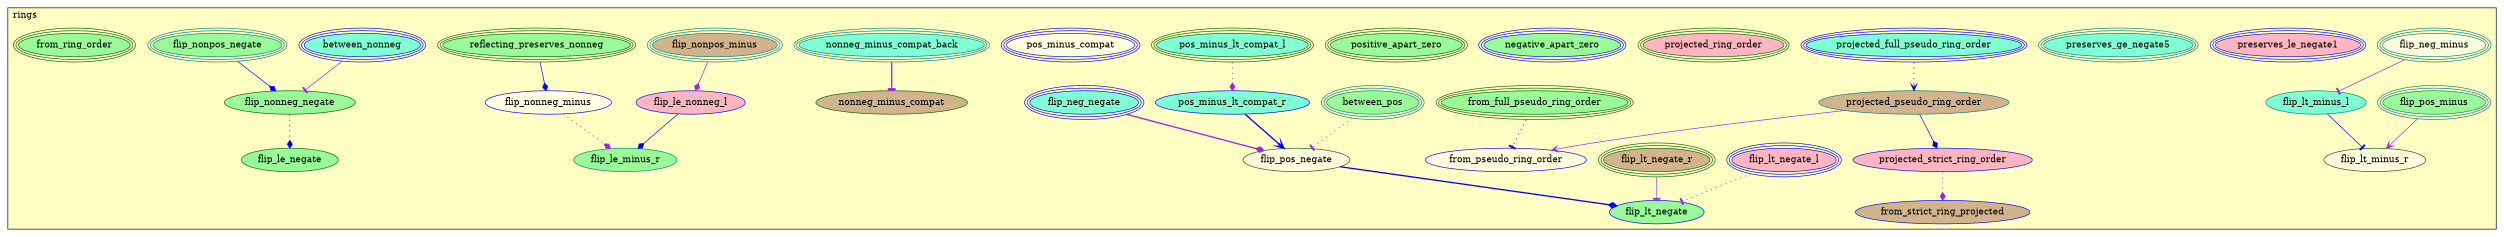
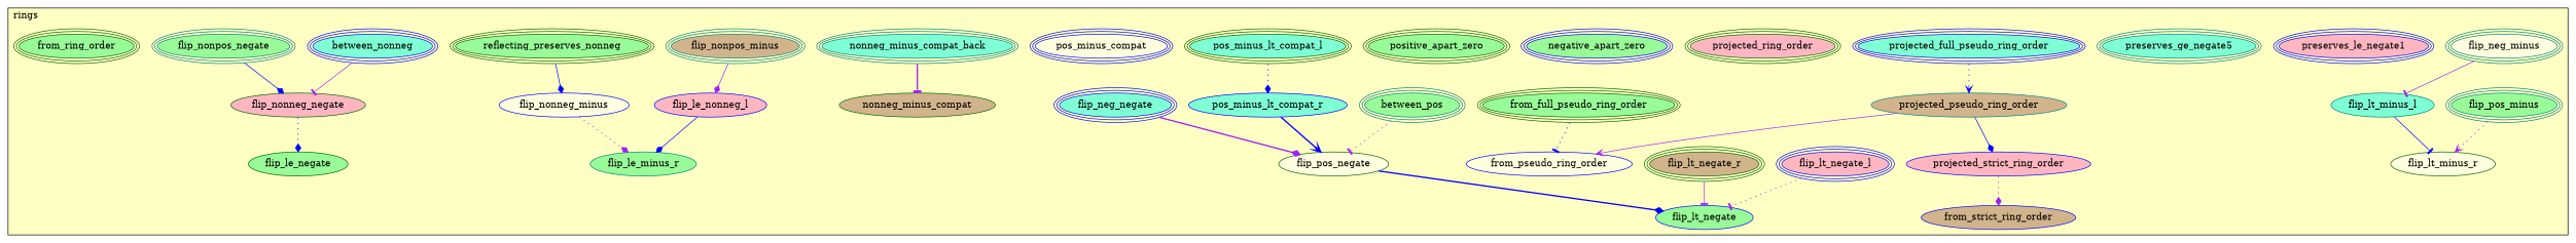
  digraph {
    node [color=blue fillcolor=palegreen peripheries=3 style=filled]
    edge [arrowhead=diamond color=purple style=solid]
    n1 [fillcolor=aquamarine label=projected_full_pseudo_ring_order]
    n2 [color=teal fillcolor=tan label=projected_pseudo_ring_order peripheries=""]
    n3 [fillcolor=lightpink label=projected_strict_ring_order peripheries=""]
    n4 [fillcolor=lightpink label=preserves_le_negate1]
    n5 [color=teal fillcolor=aquamarine label=preserves_ge_negate5]
    n6 [color=darkgreen label=reflecting_preserves_nonneg]
    n7 [color=darkgreen fillcolor=lightpink label=projected_ring_order]
    n8 [label=negative_apart_zero]
    n9 [color=darkgreen label=positive_apart_zero]
    n10 [color=teal label=between_pos]
    n11 [color=darkgreen fillcolor=aquamarine label=pos_minus_lt_compat_l]
    n12 [fillcolor=aquamarine label=pos_minus_lt_compat_r peripheries=""]
    n13 [fillcolor=lightyellow label=pos_minus_compat]
    n14 [color=teal fillcolor=lightyellow label=flip_neg_minus]
    n15 [color=teal label=flip_pos_minus]
    n16 [color=teal fillcolor=aquamarine label=flip_lt_minus_l peripheries=""]
    n17 [color=darkgreen fillcolor=lightyellow label=flip_lt_minus_r peripheries=""]
    n18 [fillcolor=aquamarine label=flip_neg_negate]
    n19 [color=darkgreen fillcolor=lightyellow label=flip_pos_negate peripheries=""]
    n20 [fillcolor=lightpink label=flip_lt_negate_l]
    n21 [color=darkgreen fillcolor=tan label=flip_lt_negate_r]
    n22 [label=flip_lt_negate peripheries=""]
    n23 [fillcolor=aquamarine label=between_nonneg]
    n24 [color=teal fillcolor=aquamarine label=nonneg_minus_compat_back]
    n25 [color=darkgreen fillcolor=tan label=nonneg_minus_compat peripheries=""]
    n26 [color=teal fillcolor=tan label=flip_nonpos_minus]
    n27 [fillcolor=lightyellow label=flip_nonneg_minus peripheries=""]
    n28 [fillcolor=lightpink label=flip_le_nonneg_l peripheries=""]
    n29 [color=teal label=flip_le_minus_r peripheries=""]
    n30 [color=teal label=flip_nonpos_negate]
-   n31 [color=darkgreen label=flip_nonneg_negate peripheries=""]
+   n31 [color=darkgreen fillcolor=lightpink label=flip_nonneg_negate peripheries=""]
    n32 [color=darkgreen label=flip_le_negate peripheries=""]
    n33 [color=darkgreen label=from_full_pseudo_ring_order]
    n34 [fillcolor=lightyellow label=from_pseudo_ring_order peripheries=""]
-   n35 [fillcolor=tan label=from_strict_ring_projected peripheries=""]
+   n35 [fillcolor=tan label=from_strict_ring_order peripheries=""]
    n36 [color=darkgreen label=from_ring_order]
    subgraph cluster_1 {
      fillcolor="#FFFFC3"
      label=rings
      labeljust=l
      style=filled
      n1
      n2
      n3
      n4
      n5
      n6
      n7
      n8
      n9
      n10
      n11
      n12
      n13
      n14
      n15
      n16
      n17
      n18
      n19
      n20
      n21
      n22
      n23
      n24
      n25
      n26
      n27
      n28
      n29
      n30
      n31
      n32
      n33
      n34
      n35
      n36
    }
    n1 -> n2 [arrowhead=vee color=blue style=dotted]
    n2 -> n3 [color=blue]
    n2 -> n34 [arrowhead=vee]
    n3 -> n35 [style=dotted]
    n6 -> n27 [color=blue]
    n10 -> n19 [arrowhead=tee style=dotted]
-   n11 -> n12 [style=dotted]
+   n11 -> n12 [color=blue style=dotted]
    n12 -> n19 [arrowhead=vee color=blue style=bold]
    n14 -> n16 [arrowhead=tee]
-   n15 -> n17 [arrowhead=vee]
+   n15 -> n17 [arrowhead=vee style=dotted]
    n16 -> n17 [arrowhead=tee color=blue]
    n18 -> n19 [style=bold]
    n19 -> n22 [color=blue style=bold]
    n20 -> n22 [arrowhead=tee style=dotted]
    n21 -> n22 [arrowhead=tee]
    n23 -> n31 [arrowhead=tee]
    n24 -> n25 [arrowhead=tee style=bold]
    n26 -> n28
    n27 -> n29 [style=dotted]
    n28 -> n29 [color=blue]
    n30 -> n31 [color=blue]
    n31 -> n32 [color=blue style=dotted]
    n33 -> n34 [arrowhead=tee color=blue style=dotted]
  }
